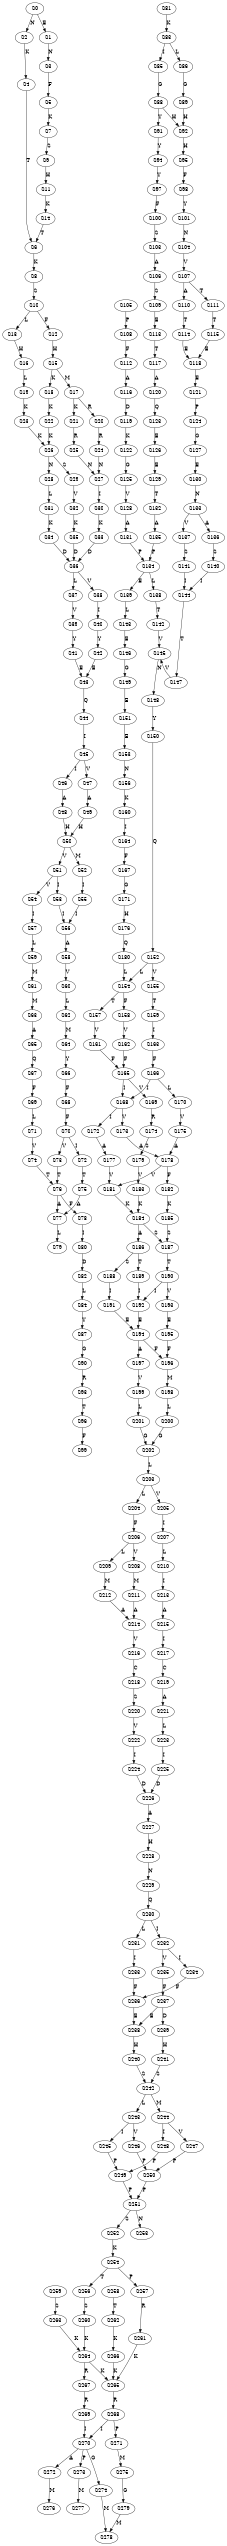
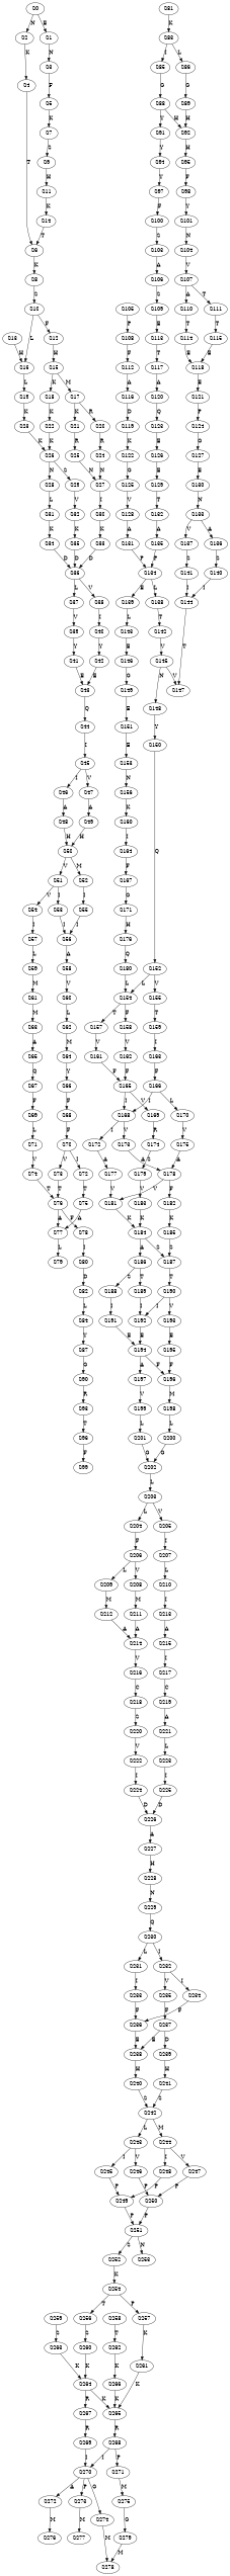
  strict digraph {
    S0
    S1
    S2
    S3
    S4
    S5
    S6
    S7
    S8
    S9
    S10
    S11
    S12
    S13
    S14
    S15
    S16
    S17
    S18
    S19
    S20
    S21
    S22
    S23
    S24
    S25
    S26
    S27
    S28
    S29
    S30
    S31
    S32
    S33
    S34
    S35
    S36
    S37
    S38
    S39
    S40
    S41
    S42
    S43
    S44
    S45
    S46
    S47
    S48
    S49
    S50
    S51
    S52
    S53
    S54
    S55
    S56
    S57
    S58
    S59
    S60
    S61
    S62
    S63
    S64
    S65
    S66
    S67
    S68
    S69
    S70
    S71
    S72
    S73
    S74
    S75
    S76
    S77
    S78
    S79
    S80
    S82
    S81
    S83
    S84
    S85
    S86
    S87
    S88
    S89
    S90
    S91
    S92
    S93
    S94
    S95
    S96
    S97
    S98
    S99
    S100
    S101
    S103
    S104
    S106
    S107
    S105
    S108
    S109
    S110
    S111
    S112
    S113
    S114
    S115
    S116
    S117
    S118
    S119
    S120
    S121
    S122
    S123
    S124
    S125
    S126
    S127
    S128
    S129
    S130
    S131
    S132
    S133
    S134
    S135
    S136
    S137
    S138
    S139
    S140
    S141
    S142
    S143
    S144
    S145
    S146
    S147
    S148
    S149
    S150
    S151
    S152
    S153
    S154
    S155
    S156
    S157
    S158
    S159
    S160
    S161
    S162
    S163
    S164
    S165
    S166
    S167
    S168
    S169
    S170
    S171
    S172
    S173
    S174
    S175
    S176
    S177
    S178
    S179
    S180
    S181
    S182
    S183
    S184
    S185
    S186
    S187
    S188
    S189
    S190
    S191
    S192
    S193
    S194
    S195
    S196
    S197
    S198
    S199
    S200
    S201
    S202
    S203
    S204
    S205
    S206
    S207
    S208
    S209
    S210
    S211
    S212
    S213
    S214
    S215
    S216
    S217
    S218
    S219
    S220
    S221
    S222
    S223
    S224
    S225
    S226
    S227
    S228
    S229
    S230
    S231
    S232
    S233
    S234
    S235
    S236
    S237
    S238
    S239
    S240
    S241
    S242
    S243
    S244
    S245
    S246
    S247
    S248
    S249
    S250
    S251
    S252
    S253
    S254
    S256
    S257
    S260
    S261
    S258
    S262
    S259
    S263
    S264
    S265
    S266
    S267
    S268
    S269
    S270
    S271
    S272
    S273
    S274
    S275
    S276
    S277
    S278
    S279
    S0 -> S1 [label=E]
    S0 -> S2 [label=N]
    S1 -> S3 [label=N]
    S2 -> S4 [label=K]
    S3 -> S5 [label=F]
    S4 -> S6 [label=T]
    S5 -> S7 [label=K]
    S6 -> S8 [label=K]
    S7 -> S9 [label=S]
    S8 -> S10 [label=S]
    S9 -> S11 [label=H]
    S10 -> S12 [label=F]
-   S10 -> S13 [label=L]
+   S10 -> S16 [label=L]
    S11 -> S14 [label=K]
    S12 -> S15 [label=H]
    S13 -> S16 [label=H]
    S14 -> S6 [label=T]
    S15 -> S17 [label=M]
    S15 -> S18 [label=K]
    S16 -> S19 [label=L]
    S17 -> S20 [label=R]
    S17 -> S21 [label=K]
    S18 -> S22 [label=K]
    S19 -> S23 [label=K]
    S20 -> S24 [label=R]
    S21 -> S25 [label=R]
    S22 -> S26 [label=K]
    S23 -> S26 [label=K]
    S24 -> S27 [label=N]
    S25 -> S27 [label=N]
    S26 -> S28 [label=N]
    S26 -> S29 [label=S]
    S27 -> S30 [label=I]
    S28 -> S31 [label=L]
    S29 -> S32 [label=V]
    S30 -> S33 [label=K]
    S31 -> S34 [label=K]
    S32 -> S35 [label=K]
    S33 -> S36 [label=D]
    S34 -> S36 [label=D]
    S35 -> S36 [label=D]
    S36 -> S37 [label=L]
    S36 -> S38 [label=V]
    S37 -> S39 [label=V]
    S38 -> S40 [label=I]
    S39 -> S41 [label=Y]
    S40 -> S42 [label=Y]
    S41 -> S43 [label=E]
    S42 -> S43 [label=E]
    S43 -> S44 [label=Q]
    S44 -> S45 [label=I]
    S45 -> S46 [label=I]
    S45 -> S47 [label=V]
    S46 -> S48 [label=A]
    S47 -> S49 [label=A]
    S48 -> S50 [label=H]
    S49 -> S50 [label=H]
    S50 -> S51 [label=V]
    S50 -> S52 [label=M]
    S51 -> S53 [label=I]
    S51 -> S54 [label=V]
    S52 -> S55 [label=I]
    S53 -> S56 [label=I]
    S54 -> S57 [label=I]
    S55 -> S56 [label=I]
    S56 -> S58 [label=A]
    S57 -> S59 [label=L]
    S58 -> S60 [label=V]
    S59 -> S61 [label=M]
    S60 -> S62 [label=L]
    S61 -> S63 [label=M]
    S62 -> S64 [label=M]
    S63 -> S65 [label=A]
    S64 -> S66 [label=Y]
    S65 -> S67 [label=Q]
    S66 -> S68 [label=F]
    S67 -> S69 [label=F]
    S68 -> S70 [label=F]
    S69 -> S71 [label=L]
    S70 -> S72 [label=I]
    S70 -> S73 [label=V]
    S71 -> S74 [label=V]
    S72 -> S75 [label=T]
    S73 -> S76 [label=T]
    S74 -> S76 [label=T]
    S75 -> S77 [label=A]
    S76 -> S77 [label=A]
    S76 -> S78 [label=F]
    S77 -> S79 [label=L]
    S78 -> S80 [label=I]
    S80 -> S82 [label=D]
    S82 -> S84 [label=L]
    S81 -> S83 [label=K]
    S83 -> S85 [label=I]
    S83 -> S86 [label=L]
    S84 -> S87 [label=Y]
    S85 -> S88 [label=G]
    S86 -> S89 [label=G]
    S87 -> S90 [label=G]
    S88 -> S91 [label=Y]
    S88 -> S92 [label=H]
    S89 -> S92 [label=H]
    S90 -> S93 [label=R]
    S91 -> S94 [label=Y]
    S92 -> S95 [label=H]
    S93 -> S96 [label=T]
    S94 -> S97 [label=Y]
    S95 -> S98 [label=F]
    S96 -> S99 [label=F]
    S97 -> S100 [label=F]
    S98 -> S101 [label=Y]
    S100 -> S103 [label=S]
    S101 -> S104 [label=N]
    S103 -> S106 [label=A]
    S104 -> S107 [label=V]
    S106 -> S109 [label=S]
    S107 -> S110 [label=A]
    S107 -> S111 [label=T]
    S105 -> S108 [label=P]
    S108 -> S112 [label=F]
    S109 -> S113 [label=E]
    S110 -> S114 [label=T]
    S111 -> S115 [label=T]
    S112 -> S116 [label=A]
    S113 -> S117 [label=T]
    S114 -> S118 [label=E]
    S115 -> S118 [label=E]
    S116 -> S119 [label=D]
    S117 -> S120 [label=A]
    S118 -> S121 [label=E]
    S119 -> S122 [label=K]
    S120 -> S123 [label=Q]
    S121 -> S124 [label=P]
    S122 -> S125 [label=G]
    S123 -> S126 [label=E]
    S124 -> S127 [label=G]
    S125 -> S128 [label=V]
    S126 -> S129 [label=E]
    S127 -> S130 [label=E]
    S128 -> S131 [label=A]
    S129 -> S132 [label=T]
    S130 -> S133 [label=N]
    S131 -> S134 [label=P]
    S132 -> S135 [label=A]
    S133 -> S136 [label=A]
    S133 -> S137 [label=V]
    S134 -> S138 [label=L]
    S134 -> S139 [label=E]
    S135 -> S134 [label=P]
    S136 -> S140 [label=S]
    S137 -> S141 [label=S]
    S138 -> S142 [label=T]
    S139 -> S143 [label=L]
    S140 -> S144 [label=I]
    S141 -> S144 [label=I]
    S142 -> S145 [label=V]
    S143 -> S146 [label=E]
    S144 -> S147 [label=T]
    S145 -> S148 [label=N]
    S146 -> S149 [label=G]
-   S147 -> S145 [label=V]
+   S145 -> S147 [label=V]
    S148 -> S150 [label=Y]
    S149 -> S151 [label=E]
    S150 -> S152 [label=Q]
    S151 -> S153 [label=E]
    S152 -> S154 [label=L]
    S152 -> S155 [label=V]
    S153 -> S156 [label=N]
    S154 -> S157 [label=T]
    S154 -> S158 [label=F]
    S155 -> S159 [label=T]
    S156 -> S160 [label=K]
    S157 -> S161 [label=V]
    S158 -> S162 [label=V]
    S159 -> S163 [label=I]
    S160 -> S164 [label=I]
    S161 -> S165 [label=F]
    S162 -> S165 [label=F]
    S163 -> S166 [label=F]
    S164 -> S167 [label=F]
    S165 -> S168 [label=I]
    S165 -> S169 [label=V]
    S166 -> S168 [label=I]
    S166 -> S170 [label=L]
    S167 -> S171 [label=G]
    S168 -> S172 [label=I]
    S168 -> S173 [label=V]
    S169 -> S174 [label=R]
    S170 -> S175 [label=V]
    S171 -> S176 [label=H]
    S172 -> S177 [label=A]
    S173 -> S178 [label=A]
    S174 -> S179 [label=S]
    S175 -> S178 [label=A]
    S176 -> S180 [label=Q]
    S177 -> S181 [label=V]
    S178 -> S181 [label=V]
    S178 -> S182 [label=F]
    S179 -> S183 [label=V]
    S180 -> S154 [label=L]
    S181 -> S184 [label=K]
    S182 -> S185 [label=K]
    S183 -> S184 [label=K]
    S184 -> S186 [label=A]
    S184 -> S187 [label=S]
    S185 -> S187 [label=S]
    S186 -> S188 [label=S]
    S186 -> S189 [label=T]
    S187 -> S190 [label=T]
    S188 -> S191 [label=I]
    S189 -> S192 [label=I]
    S190 -> S192 [label=I]
    S190 -> S193 [label=V]
    S191 -> S194 [label=E]
    S192 -> S194 [label=E]
    S193 -> S195 [label=E]
    S194 -> S196 [label=F]
    S194 -> S197 [label=A]
    S195 -> S196 [label=F]
    S196 -> S198 [label=M]
    S197 -> S199 [label=V]
    S198 -> S200 [label=L]
    S199 -> S201 [label=L]
    S200 -> S202 [label=G]
    S201 -> S202 [label=G]
    S202 -> S203 [label=L]
    S203 -> S204 [label=L]
    S203 -> S205 [label=V]
    S204 -> S206 [label=F]
    S205 -> S207 [label=I]
    S206 -> S208 [label=V]
    S206 -> S209 [label=L]
    S207 -> S210 [label=L]
    S208 -> S211 [label=M]
    S209 -> S212 [label=M]
    S210 -> S213 [label=I]
    S211 -> S214 [label=A]
    S212 -> S214 [label=A]
    S213 -> S215 [label=A]
    S214 -> S216 [label=V]
    S215 -> S217 [label=I]
    S216 -> S218 [label=C]
    S217 -> S219 [label=C]
    S218 -> S220 [label=S]
    S219 -> S221 [label=A]
    S220 -> S222 [label=V]
    S221 -> S223 [label=L]
    S222 -> S224 [label=I]
    S223 -> S225 [label=I]
    S224 -> S226 [label=D]
    S225 -> S226 [label=D]
    S226 -> S227 [label=A]
    S227 -> S228 [label=H]
    S228 -> S229 [label=N]
    S229 -> S230 [label=Q]
    S230 -> S231 [label=L]
    S230 -> S232 [label=I]
    S231 -> S233 [label=I]
    S232 -> S234 [label=I]
    S232 -> S235 [label=V]
    S233 -> S236 [label=F]
    S234 -> S236 [label=F]
    S235 -> S237 [label=F]
    S236 -> S238 [label=E]
    S237 -> S238 [label=E]
    S237 -> S239 [label=D]
    S238 -> S240 [label=H]
    S239 -> S241 [label=H]
    S240 -> S242 [label=S]
    S241 -> S242 [label=S]
    S242 -> S243 [label=L]
    S242 -> S244 [label=M]
    S243 -> S245 [label=I]
    S243 -> S246 [label=V]
    S244 -> S247 [label=V]
    S244 -> S248 [label=I]
    S245 -> S249 [label=P]
    S246 -> S250 [label=P]
    S247 -> S250 [label=P]
    S248 -> S249 [label=P]
    S249 -> S251 [label=P]
    S250 -> S251 [label=P]
    S251 -> S252 [label=S]
    S251 -> S253 [label=N]
    S252 -> S254 [label=K]
    S254 -> S256 [label=T]
    S254 -> S257 [label=P]
    S256 -> S260 [label=S]
-   S257 -> S261 [label=R]
+   S257 -> S261 [label=K]
    S260 -> S264 [label=K]
    S261 -> S265 [label=K]
    S258 -> S262 [label=T]
    S262 -> S266 [label=K]
    S259 -> S263 [label=S]
    S263 -> S264 [label=K]
    S264 -> S265 [label=K]
    S264 -> S267 [label=R]
    S265 -> S268 [label=R]
    S266 -> S265 [label=K]
    S267 -> S269 [label=R]
    S268 -> S270 [label=I]
    S268 -> S271 [label=P]
    S269 -> S270 [label=I]
    S270 -> S272 [label=A]
    S270 -> S273 [label=P]
    S270 -> S274 [label=G]
    S271 -> S275 [label=M]
    S272 -> S276 [label=M]
    S273 -> S277 [label=M]
    S274 -> S278 [label=M]
    S275 -> S279 [label=G]
    S279 -> S278 [label=M]
  }
